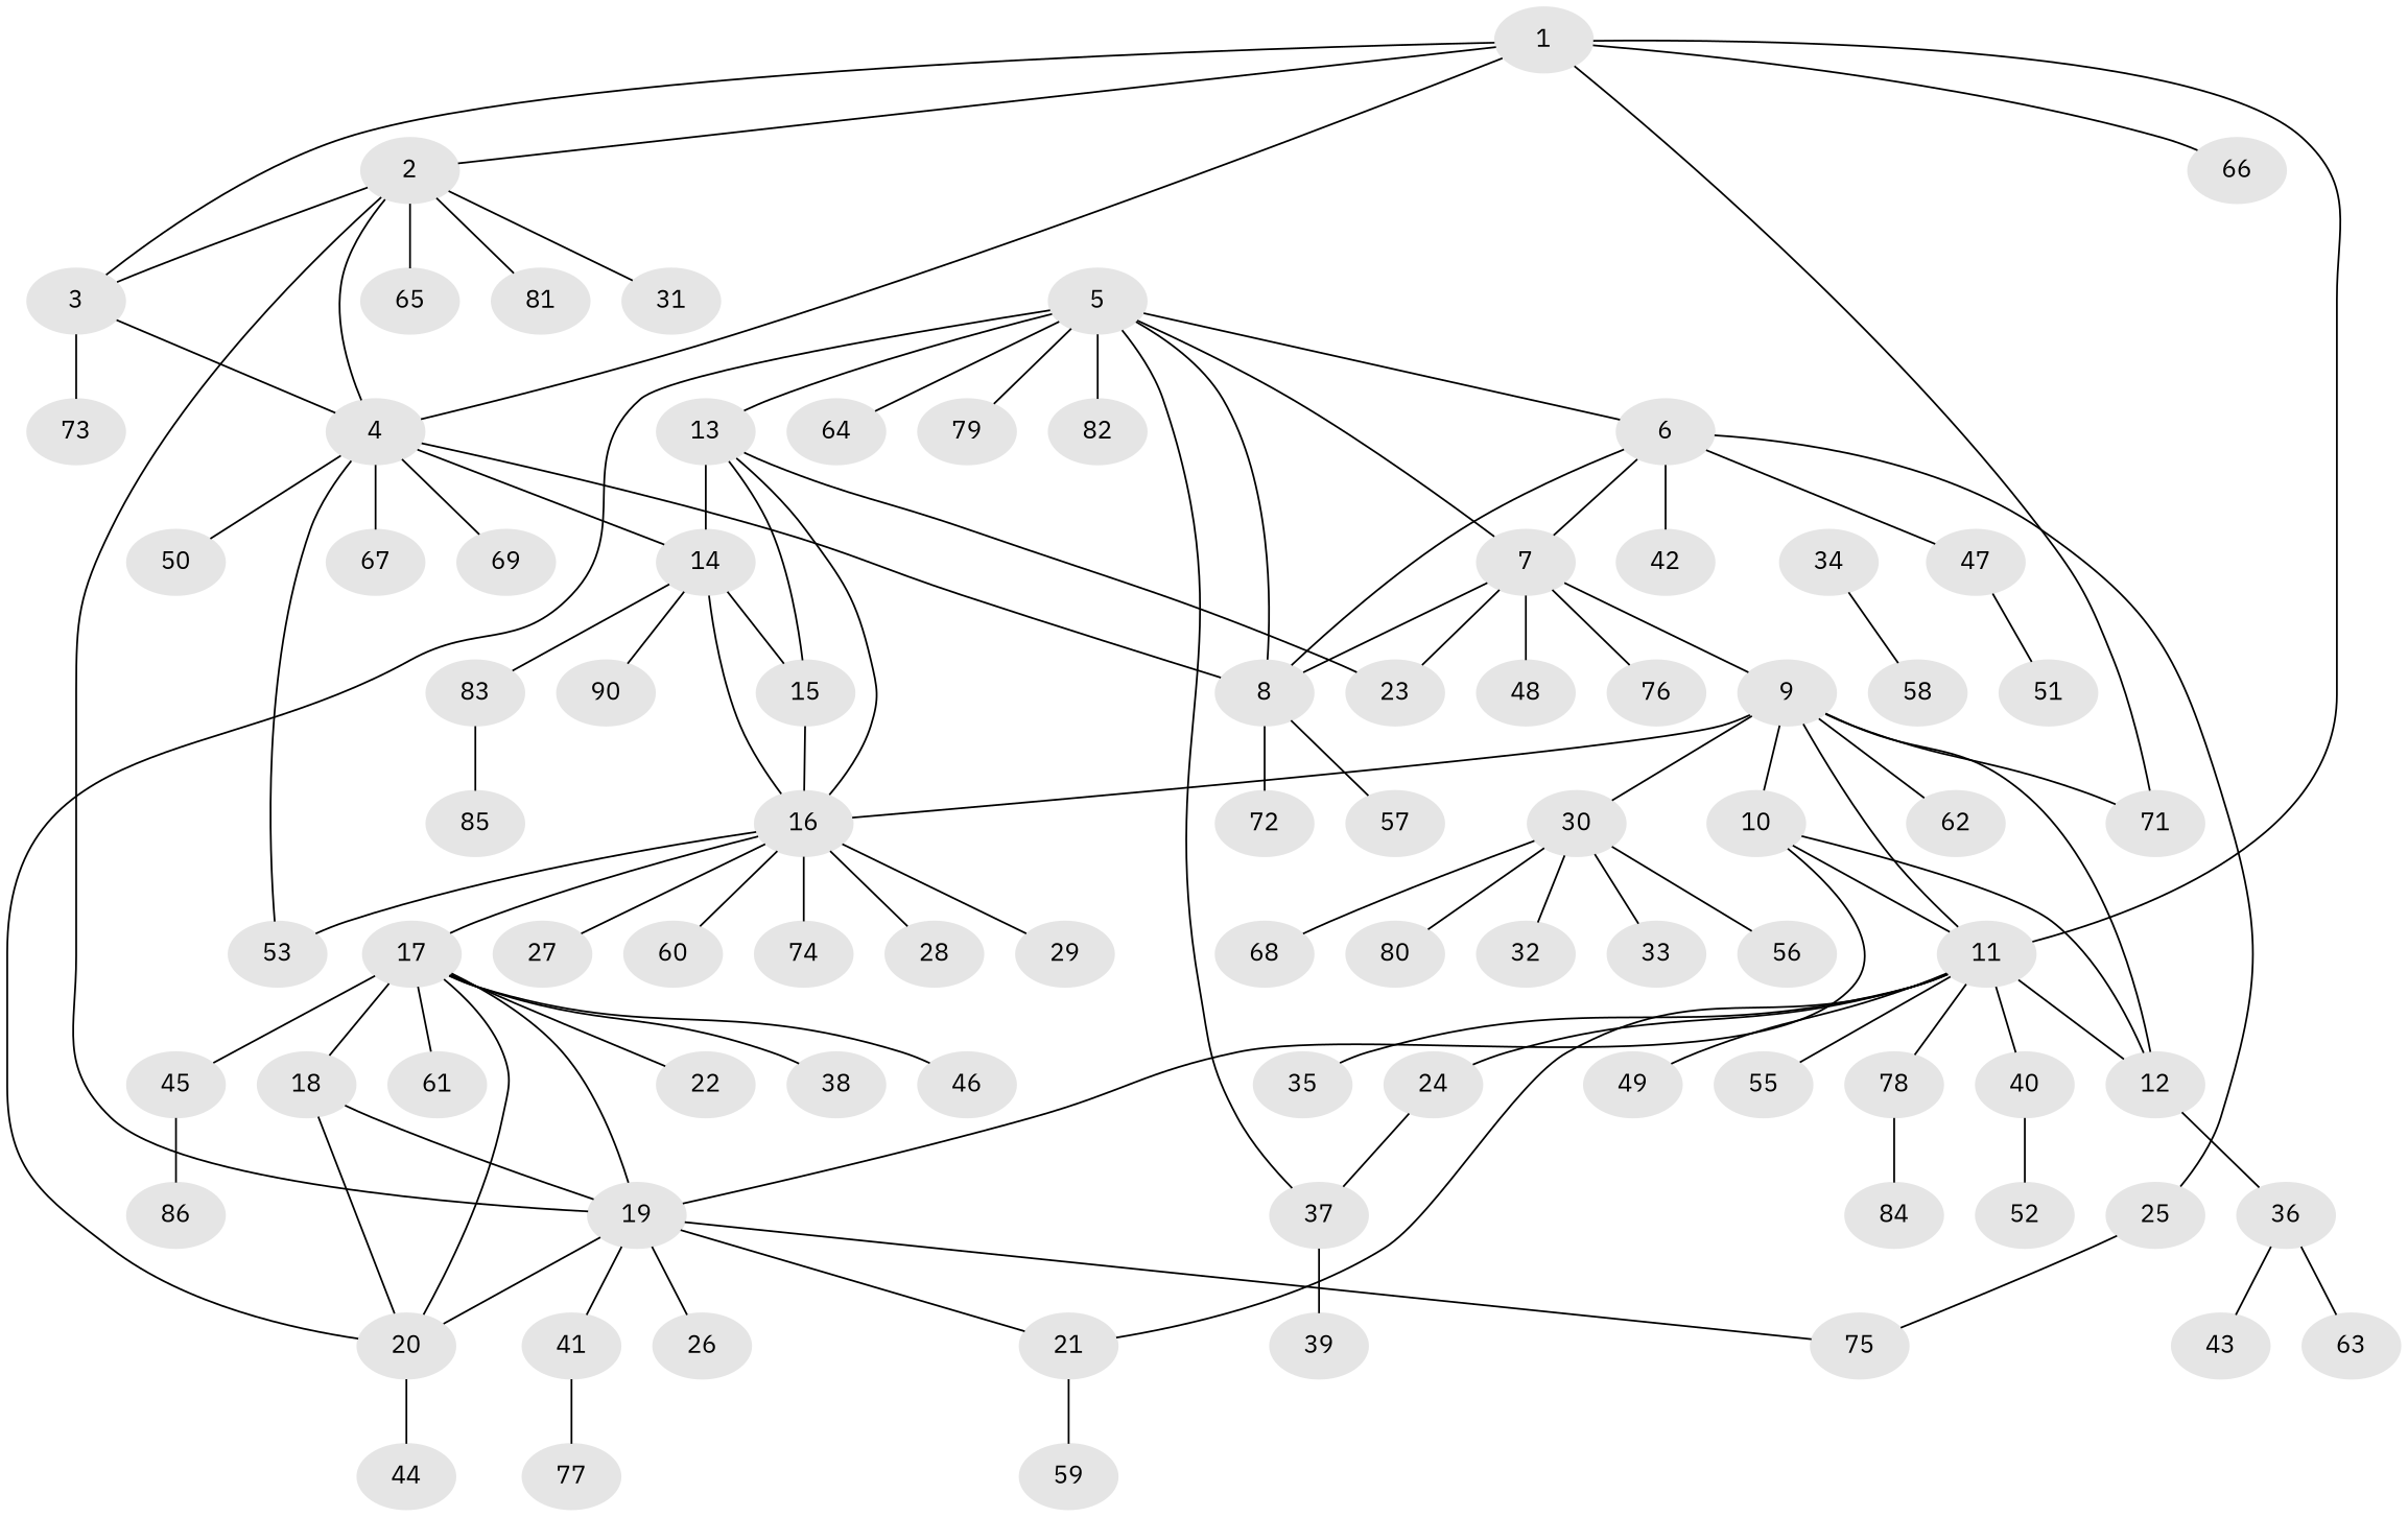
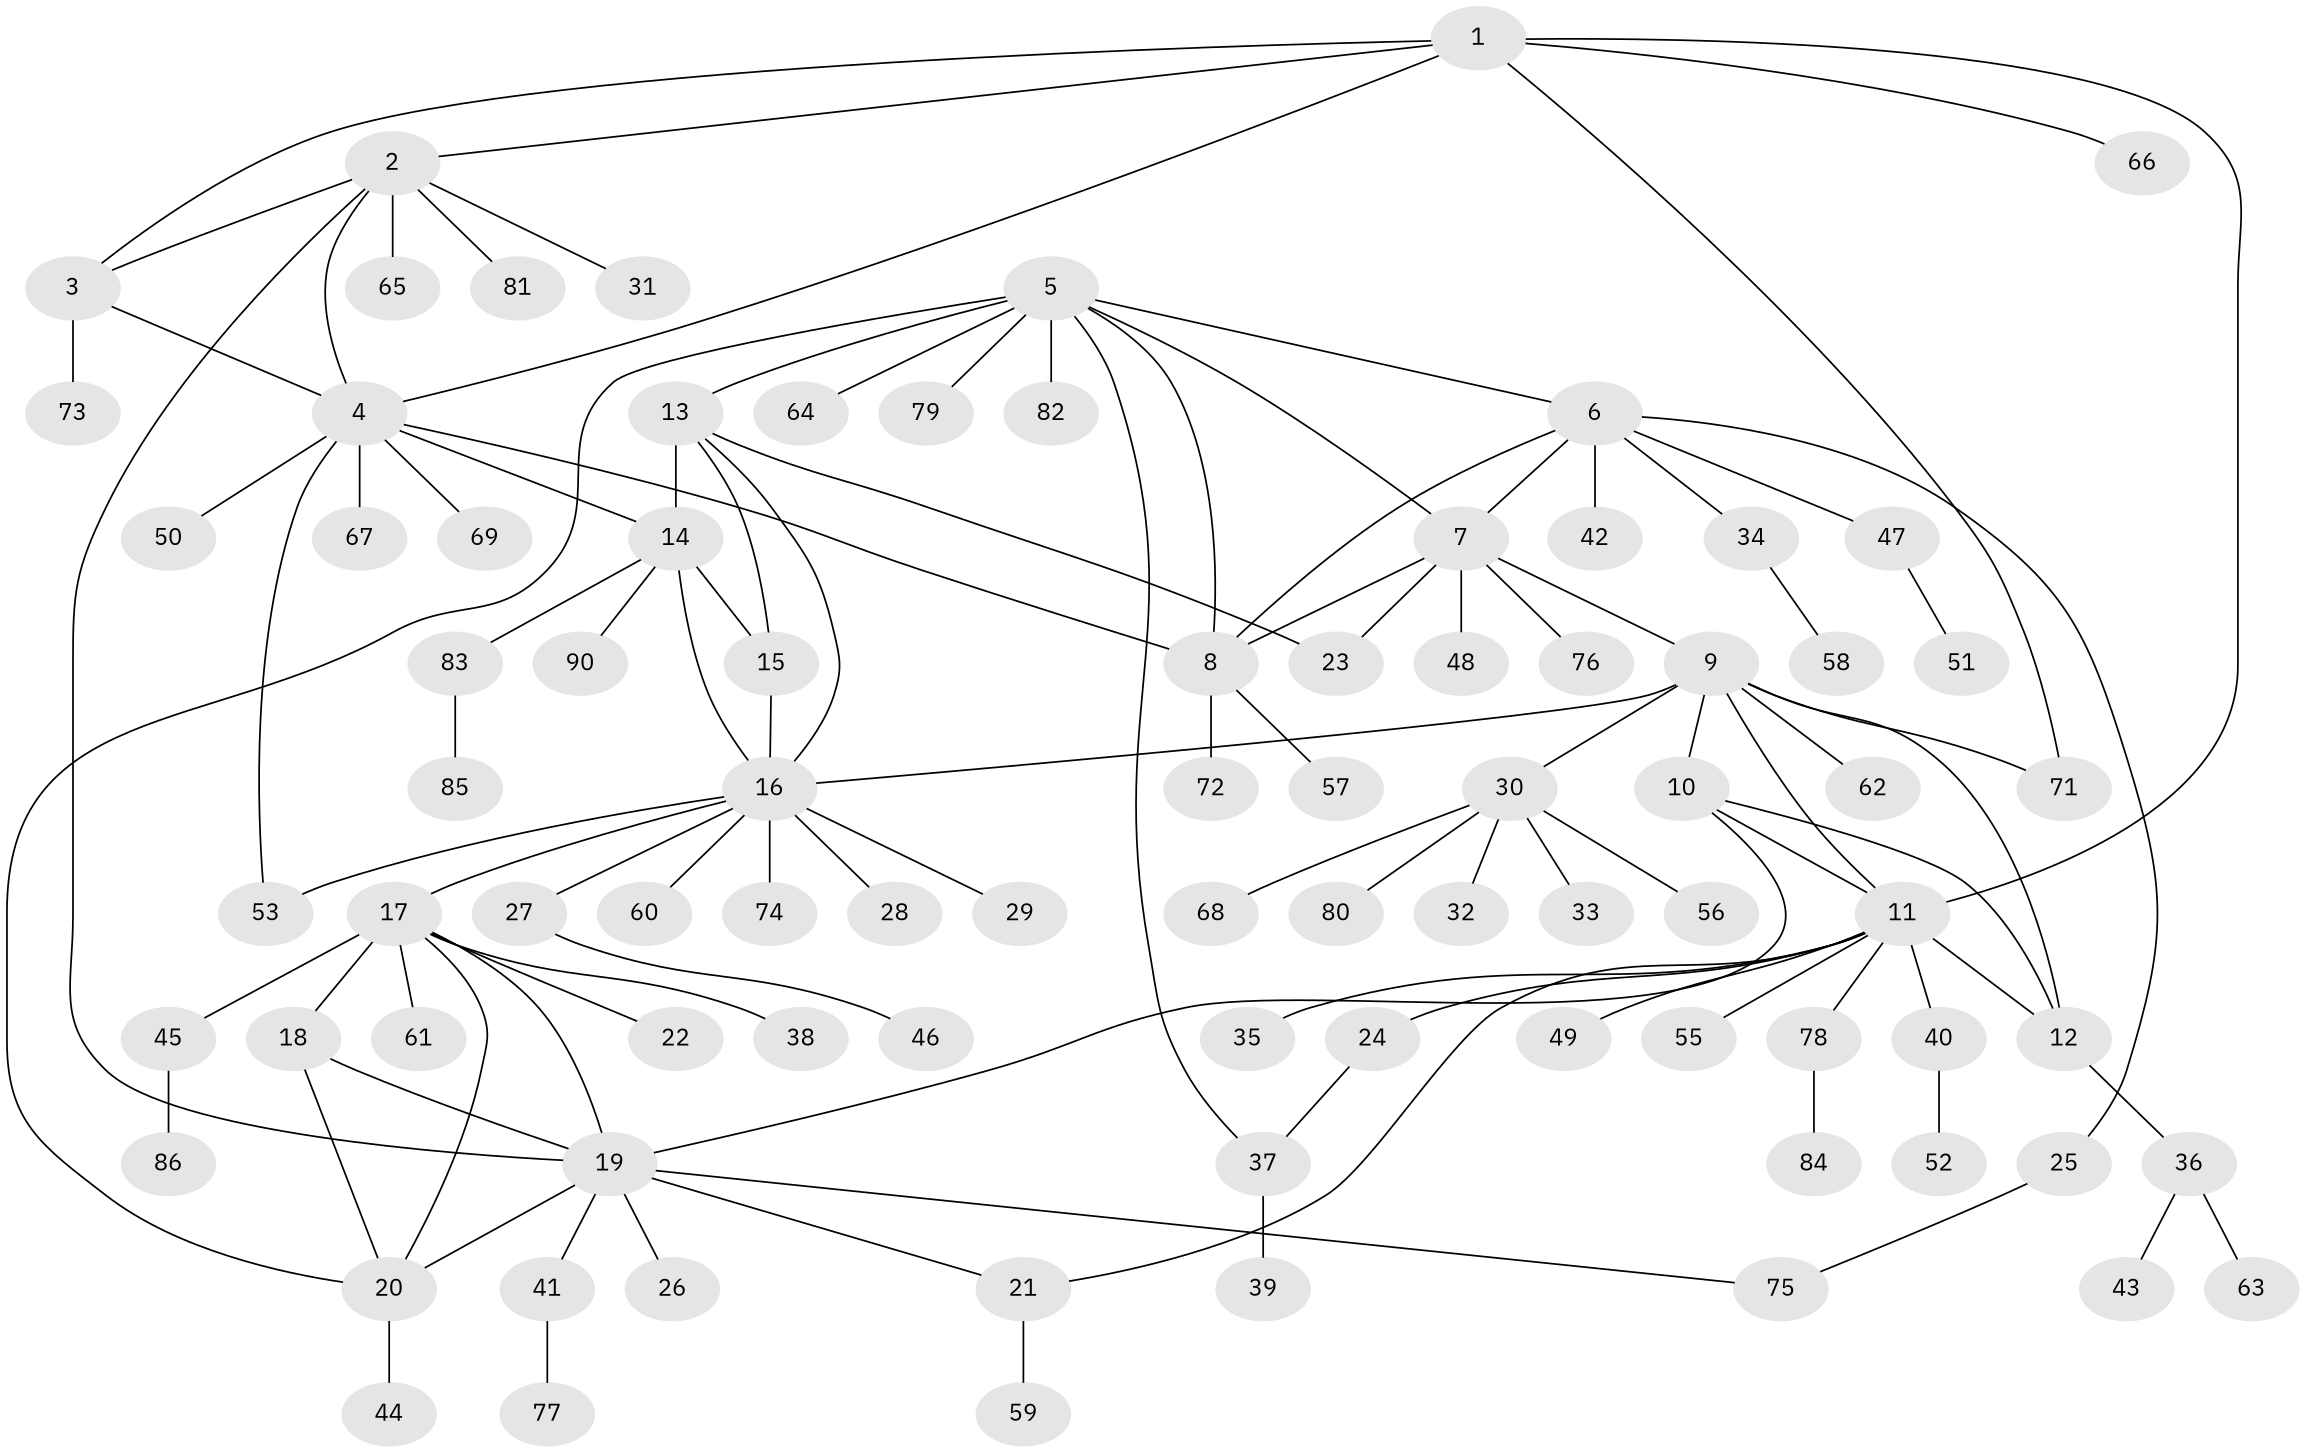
  graph {
    fontname="IBM Plex Sans"
    node [color=gray90 fontname="IBM Plex Sans" style=filled]
    edge [fontname="IBM Plex Sans"]
    1
    2
    3
    4
    11
    66
    71
    19
    31
    65
    81
    73
    8
    14
    50
    53
    67
    69
    12
    21
    24
    35
    40
    49
    55
    78
    20
    26
    41
    75
    57
    72
    16
    15
    n35 [label=90]
    83
    5
    6
    7
    13
    37
    64
    79
    82
    25
    34
    42
    47
    9
    23
    48
    76
    44
    39
    58
    51
    10
    30
    62
    36
    17
    27
    28
    29
    60
    74
    32
    33
    56
    68
    80
    59
    52
    84
    43
    63
    85
    18
    22
    38
    45
    61
    46
    86
    77
    1 -- 2
    1 -- 3
    1 -- 4
    1 -- 11
    1 -- 66
    1 -- 71
    2 -- 3
    2 -- 4
    2 -- 19
    2 -- 31
    2 -- 65
    2 -- 81
    3 -- 4
    3 -- 73
    4 -- 8
    4 -- 14
    4 -- 50
    4 -- 53
    4 -- 67
    4 -- 69
    11 -- 12
    11 -- 21
    11 -- 24
    11 -- 35
    11 -- 40
    11 -- 49
    11 -- 55
    11 -- 78
    19 -- 21
    19 -- 20
    19 -- 26
    19 -- 41
    19 -- 75
    8 -- 57
    8 -- 72
    14 -- 16
    14 -- 15
    14 -- n35
    14 -- 83
    12 -- 36
    21 -- 59
    24 -- 37
    40 -- 52
    78 -- 84
    20 -- 44
    41 -- 77
    16 -- 53
    16 -- 17
    16 -- 27
    16 -- 28
    16 -- 29
    16 -- 60
    16 -- 74
    15 -- 16
    83 -- 85
    5 -- 8
    5 -- 20
    5 -- 6
    5 -- 7
    5 -- 13
    5 -- 37
    5 -- 64
    5 -- 79
    5 -- 82
    6 -- 8
    6 -- 7
    6 -- 25
+   6 -- 34
    6 -- 42
    6 -- 47
    7 -- 8
    7 -- 9
    7 -- 23
    7 -- 48
    7 -- 76
    13 -- 14
    13 -- 16
    13 -- 15
    13 -- 23
    37 -- 39
    25 -- 75
    34 -- 58
    47 -- 51
    9 -- 11
    9 -- 71
    9 -- 12
    9 -- 16
    9 -- 10
    9 -- 30
    9 -- 62
    10 -- 11
    10 -- 19
    10 -- 12
    30 -- 32
    30 -- 33
    30 -- 56
    30 -- 68
    30 -- 80
    36 -- 43
    36 -- 63
    17 -- 19
    17 -- 20
    17 -- 18
    17 -- 22
    17 -- 38
    17 -- 45
    17 -- 61
-   17 -- 46
+   27 -- 46
    18 -- 19
    18 -- 20
    45 -- 86
  }
